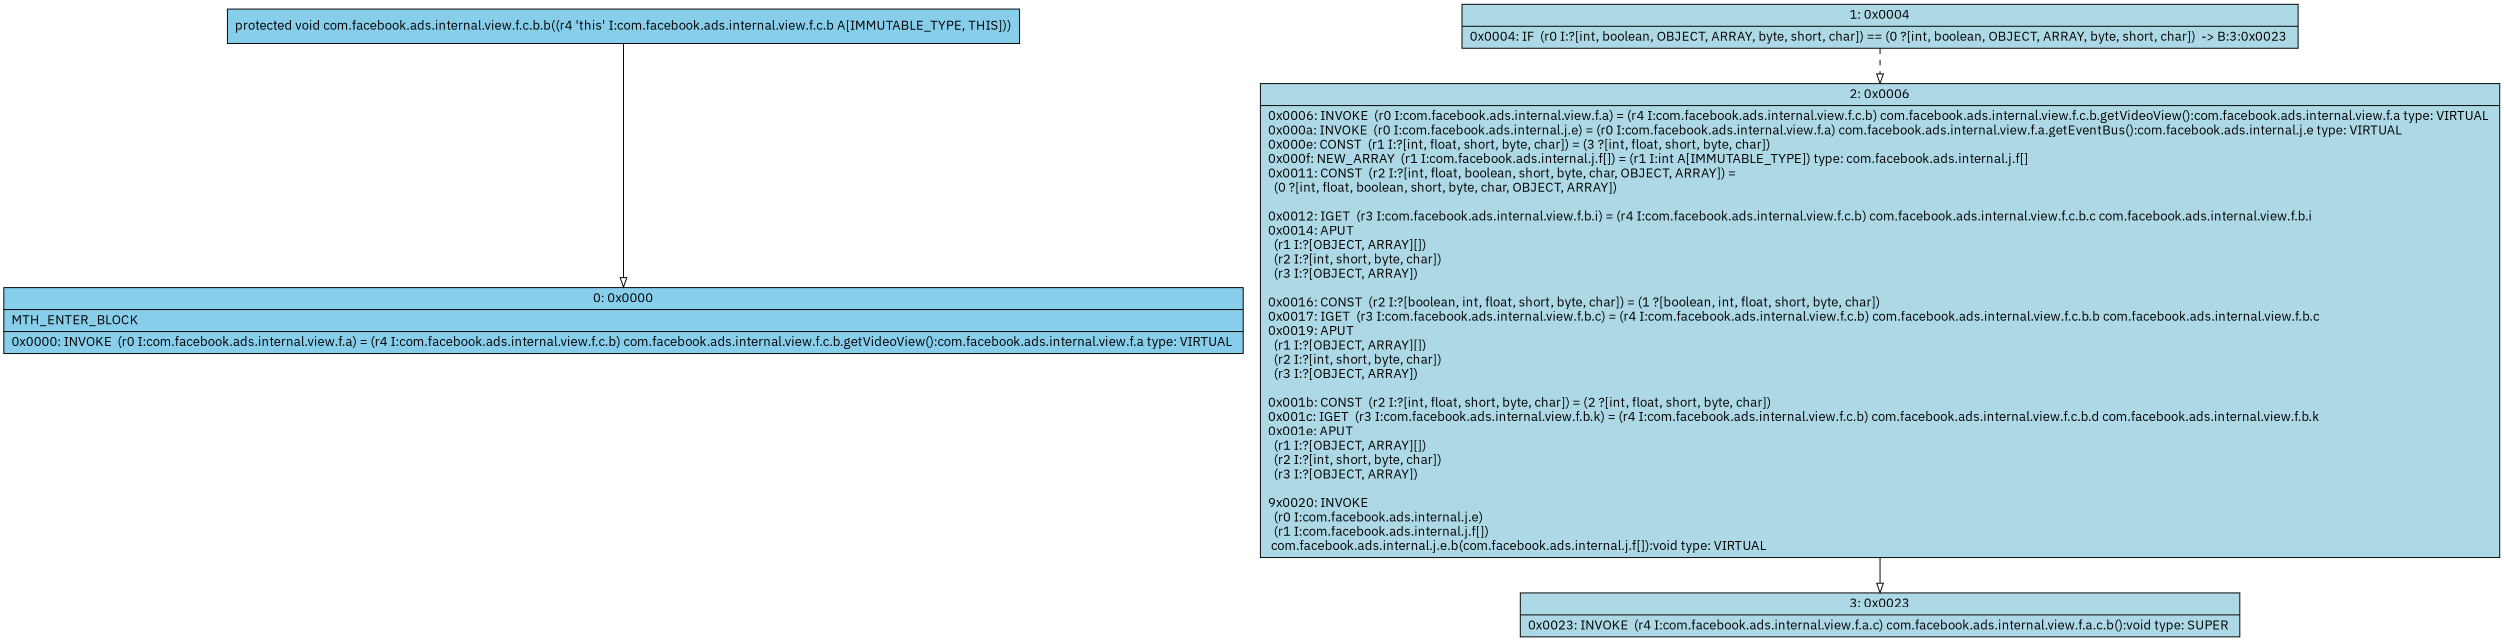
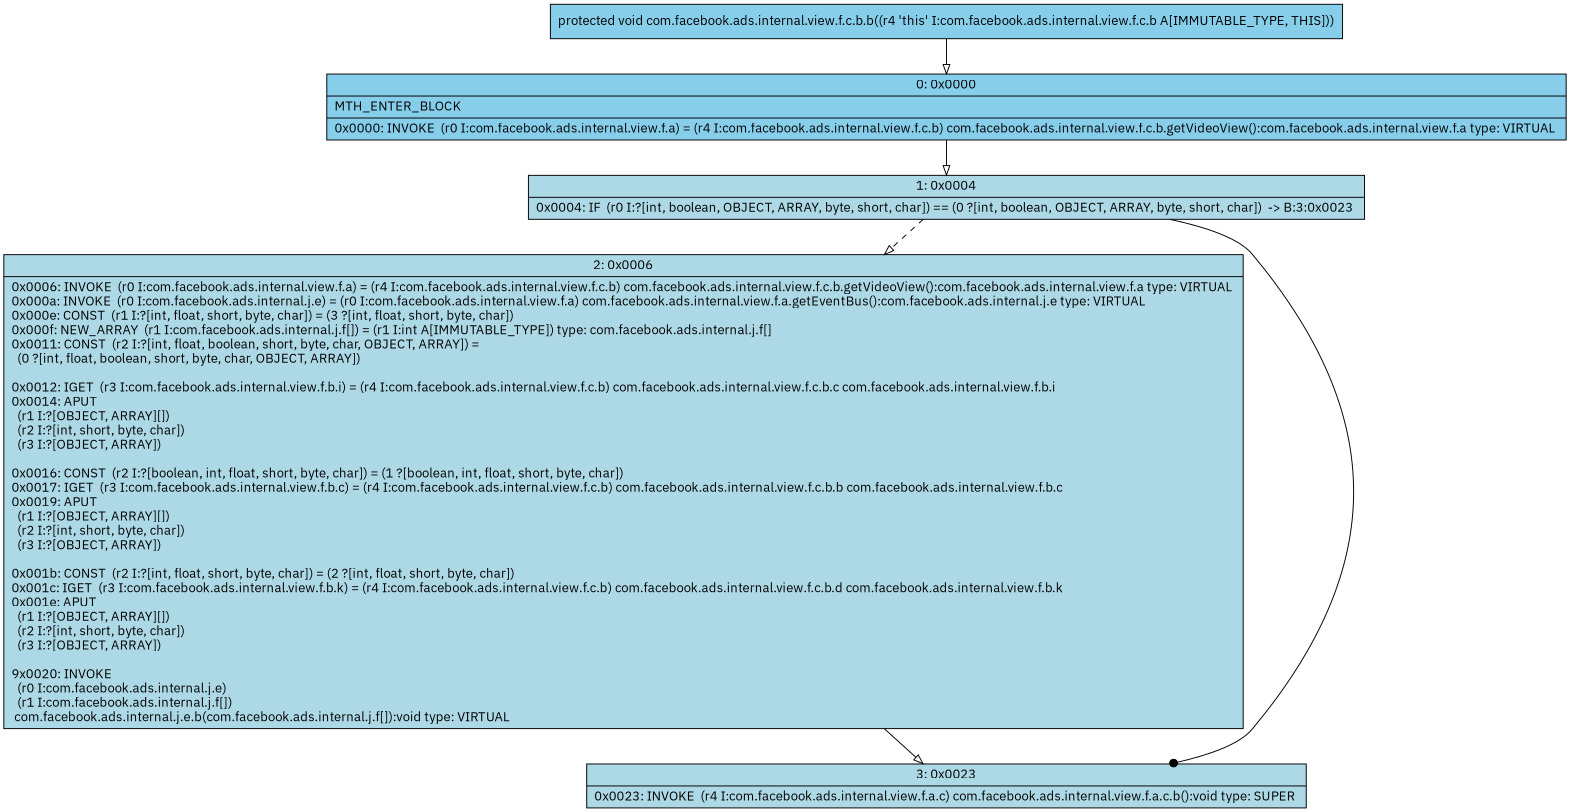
  digraph {
    fontname="IBM Plex Sans"
    node [fillcolor=lightblue fontname="IBM Plex Sans" shape=record style=filled]
    edge [arrowhead=onormal fontname="IBM Plex Sans"]
    n1 [fillcolor=skyblue label="{0\:\ 0x0000|MTH_ENTER_BLOCK\l|0x0000: INVOKE  (r0 I:com.facebook.ads.internal.view.f.a) = (r4 I:com.facebook.ads.internal.view.f.c.b) com.facebook.ads.internal.view.f.c.b.getVideoView():com.facebook.ads.internal.view.f.a type: VIRTUAL \l}"]
    n2 [label="{1\:\ 0x0004|0x0004: IF  (r0 I:?[int, boolean, OBJECT, ARRAY, byte, short, char]) == (0 ?[int, boolean, OBJECT, ARRAY, byte, short, char])  \-\> B:3:0x0023 \l}"]
    n3 [label="{2\:\ 0x0006|0x0006: INVOKE  (r0 I:com.facebook.ads.internal.view.f.a) = (r4 I:com.facebook.ads.internal.view.f.c.b) com.facebook.ads.internal.view.f.c.b.getVideoView():com.facebook.ads.internal.view.f.a type: VIRTUAL \l0x000a: INVOKE  (r0 I:com.facebook.ads.internal.j.e) = (r0 I:com.facebook.ads.internal.view.f.a) com.facebook.ads.internal.view.f.a.getEventBus():com.facebook.ads.internal.j.e type: VIRTUAL \l0x000e: CONST  (r1 I:?[int, float, short, byte, char]) = (3 ?[int, float, short, byte, char]) \l0x000f: NEW_ARRAY  (r1 I:com.facebook.ads.internal.j.f[]) = (r1 I:int A[IMMUTABLE_TYPE]) type: com.facebook.ads.internal.j.f[] \l0x0011: CONST  (r2 I:?[int, float, boolean, short, byte, char, OBJECT, ARRAY]) = \l  (0 ?[int, float, boolean, short, byte, char, OBJECT, ARRAY])\l \l0x0012: IGET  (r3 I:com.facebook.ads.internal.view.f.b.i) = (r4 I:com.facebook.ads.internal.view.f.c.b) com.facebook.ads.internal.view.f.c.b.c com.facebook.ads.internal.view.f.b.i \l0x0014: APUT  \l  (r1 I:?[OBJECT, ARRAY][])\l  (r2 I:?[int, short, byte, char])\l  (r3 I:?[OBJECT, ARRAY])\l \l0x0016: CONST  (r2 I:?[boolean, int, float, short, byte, char]) = (1 ?[boolean, int, float, short, byte, char]) \l0x0017: IGET  (r3 I:com.facebook.ads.internal.view.f.b.c) = (r4 I:com.facebook.ads.internal.view.f.c.b) com.facebook.ads.internal.view.f.c.b.b com.facebook.ads.internal.view.f.b.c \l0x0019: APUT  \l  (r1 I:?[OBJECT, ARRAY][])\l  (r2 I:?[int, short, byte, char])\l  (r3 I:?[OBJECT, ARRAY])\l \l0x001b: CONST  (r2 I:?[int, float, short, byte, char]) = (2 ?[int, float, short, byte, char]) \l0x001c: IGET  (r3 I:com.facebook.ads.internal.view.f.b.k) = (r4 I:com.facebook.ads.internal.view.f.c.b) com.facebook.ads.internal.view.f.c.b.d com.facebook.ads.internal.view.f.b.k \l0x001e: APUT  \l  (r1 I:?[OBJECT, ARRAY][])\l  (r2 I:?[int, short, byte, char])\l  (r3 I:?[OBJECT, ARRAY])\l \l9x0020: INVOKE  \l  (r0 I:com.facebook.ads.internal.j.e)\l  (r1 I:com.facebook.ads.internal.j.f[])\l com.facebook.ads.internal.j.e.b(com.facebook.ads.internal.j.f[]):void type: VIRTUAL \l}"]
    n4 [label="{3\:\ 0x0023|0x0023: INVOKE  (r4 I:com.facebook.ads.internal.view.f.a.c) com.facebook.ads.internal.view.f.a.c.b():void type: SUPER \l}"]
    n5 [fillcolor=skyblue label="{protected void com.facebook.ads.internal.view.f.c.b.b((r4 'this' I:com.facebook.ads.internal.view.f.c.b A[IMMUTABLE_TYPE, THIS])) }"]
+   n1 -> n2
    n2 -> n3 [style=dashed]
+   n2 -> n4 [arrowhead=dot]
    n3 -> n4
    n5 -> n1
  }
